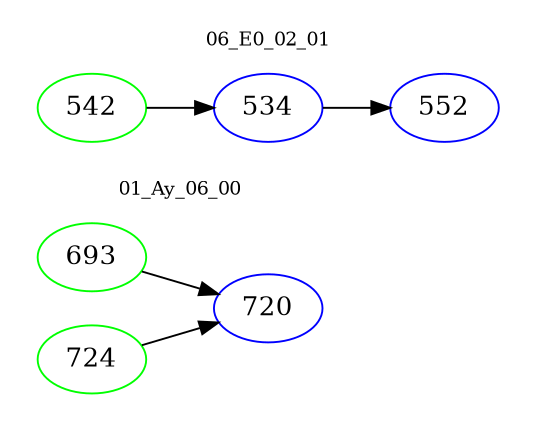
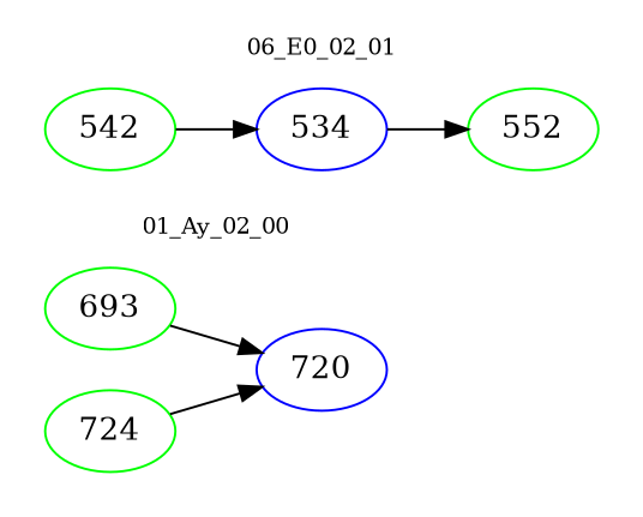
  digraph {
    rankdir=LR
    node [color=green]
    edge [color=black]
    n1 [label=693]
    n2 [color=blue label=720]
    n3 [label=724]
    n4 [label=542]
    n5 [color=blue label=534]
-   n6 [color=blue label=552]
+   n6 [label=552]
    subgraph cluster_1 {
      color=white
      fontsize=10
-     label="01_Ay_06_00"
+     label="01_Ay_02_00"
      n1
      n2
      n3
    }
    subgraph cluster_2 {
      color=white
      fontsize=10
      label="06_E0_02_01"
      n4
      n5
      n6
    }
    n1 -> n2
    n3 -> n2
    n4 -> n5
    n5 -> n6
  }
